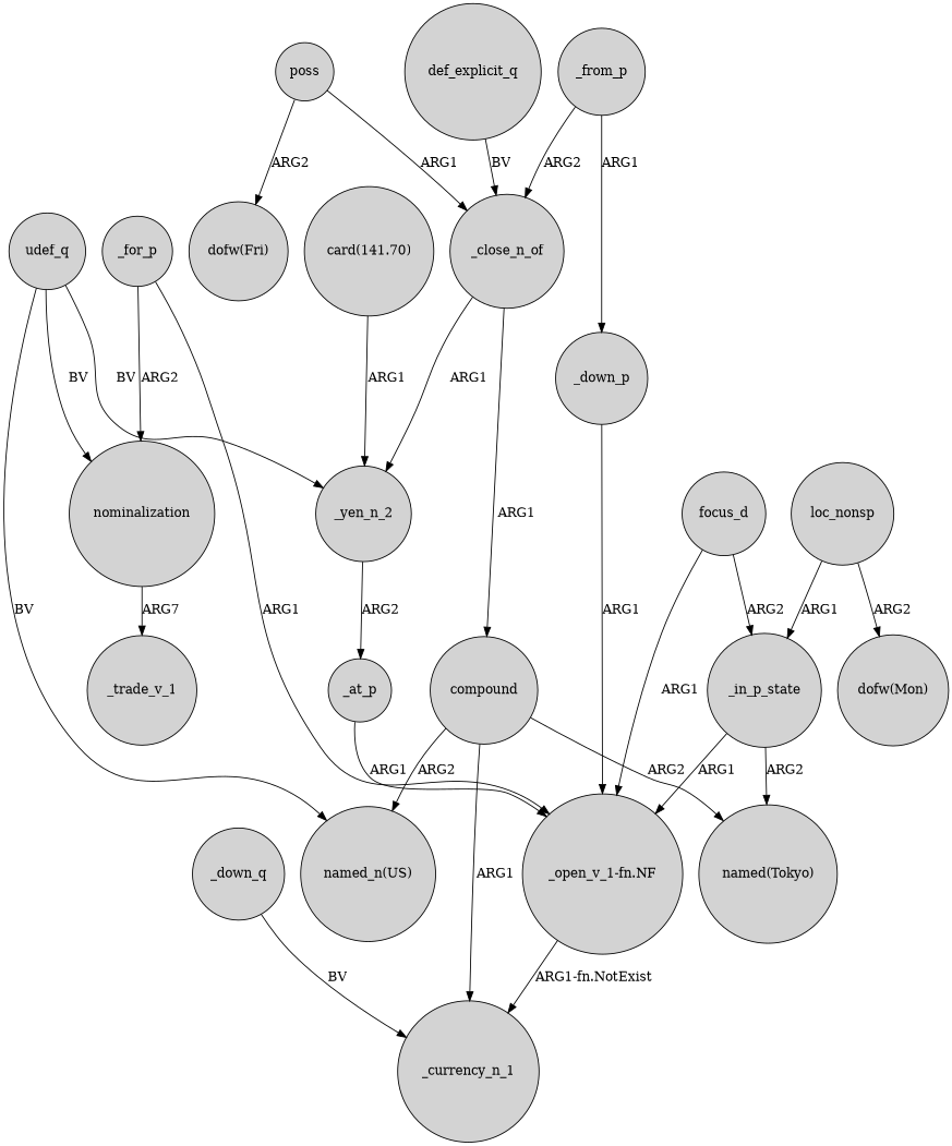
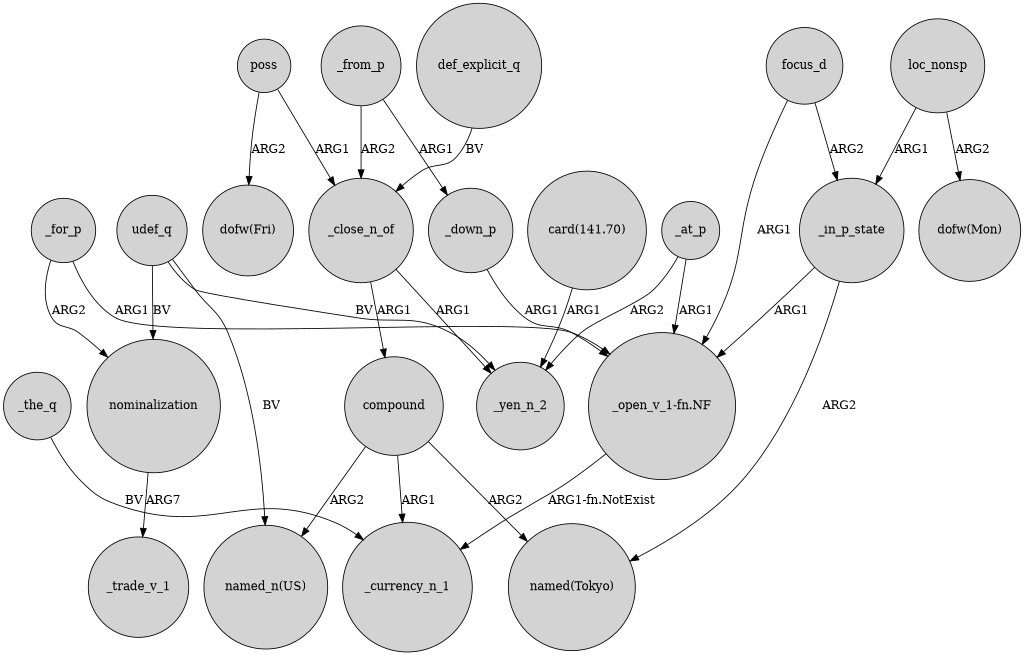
  digraph {
    node [shape=circle style=filled]
    compound
    "named(Tokyo)"
    "named_n(US)"
    _currency_n_1
    _close_n_of
    _yen_n_2
    udef_q
    nominalization
    _trade_v_1
    _for_p
    "_open_v_1-fn.NF"
    poss
    "dofw(Fri)"
    _from_p
    _down_p
    focus_d
    _in_p_state
    "card(141.70)"
    def_explicit_q
    _at_p
    loc_nonsp
    "dofw(Mon)"
-   _the_q [label=_down_q]
+   _the_q
    compound -> "named(Tokyo)" [label=ARG2]
    compound -> "named_n(US)" [label=ARG2]
    compound -> _currency_n_1 [label=ARG1]
    _close_n_of -> compound [label=ARG1]
    _close_n_of -> _yen_n_2 [label=ARG1]
    udef_q -> "named_n(US)" [label=BV]
    udef_q -> _yen_n_2 [label=BV]
    udef_q -> nominalization [label=BV]
    nominalization -> _trade_v_1 [label=ARG7]
    _for_p -> nominalization [label=ARG2]
    _for_p -> "_open_v_1-fn.NF" [label=ARG1]
    "_open_v_1-fn.NF" -> _currency_n_1 [label="ARG1-fn.NotExist"]
    poss -> _close_n_of [label=ARG1]
    poss -> "dofw(Fri)" [label=ARG2]
    _from_p -> _close_n_of [label=ARG2]
    _from_p -> _down_p [label=ARG1]
    _down_p -> "_open_v_1-fn.NF" [label=ARG1]
    focus_d -> "_open_v_1-fn.NF" [label=ARG1]
    focus_d -> _in_p_state [label=ARG2]
    _in_p_state -> "named(Tokyo)" [label=ARG2]
    _in_p_state -> "_open_v_1-fn.NF" [label=ARG1]
    "card(141.70)" -> _yen_n_2 [label=ARG1]
    def_explicit_q -> _close_n_of [label=BV]
-   _yen_n_2 -> _at_p [label=ARG2]
+   _at_p -> _yen_n_2 [label=ARG2]
    _at_p -> "_open_v_1-fn.NF" [label=ARG1]
    loc_nonsp -> _in_p_state [label=ARG1]
    loc_nonsp -> "dofw(Mon)" [label=ARG2]
    _the_q -> _currency_n_1 [label=BV]
  }
